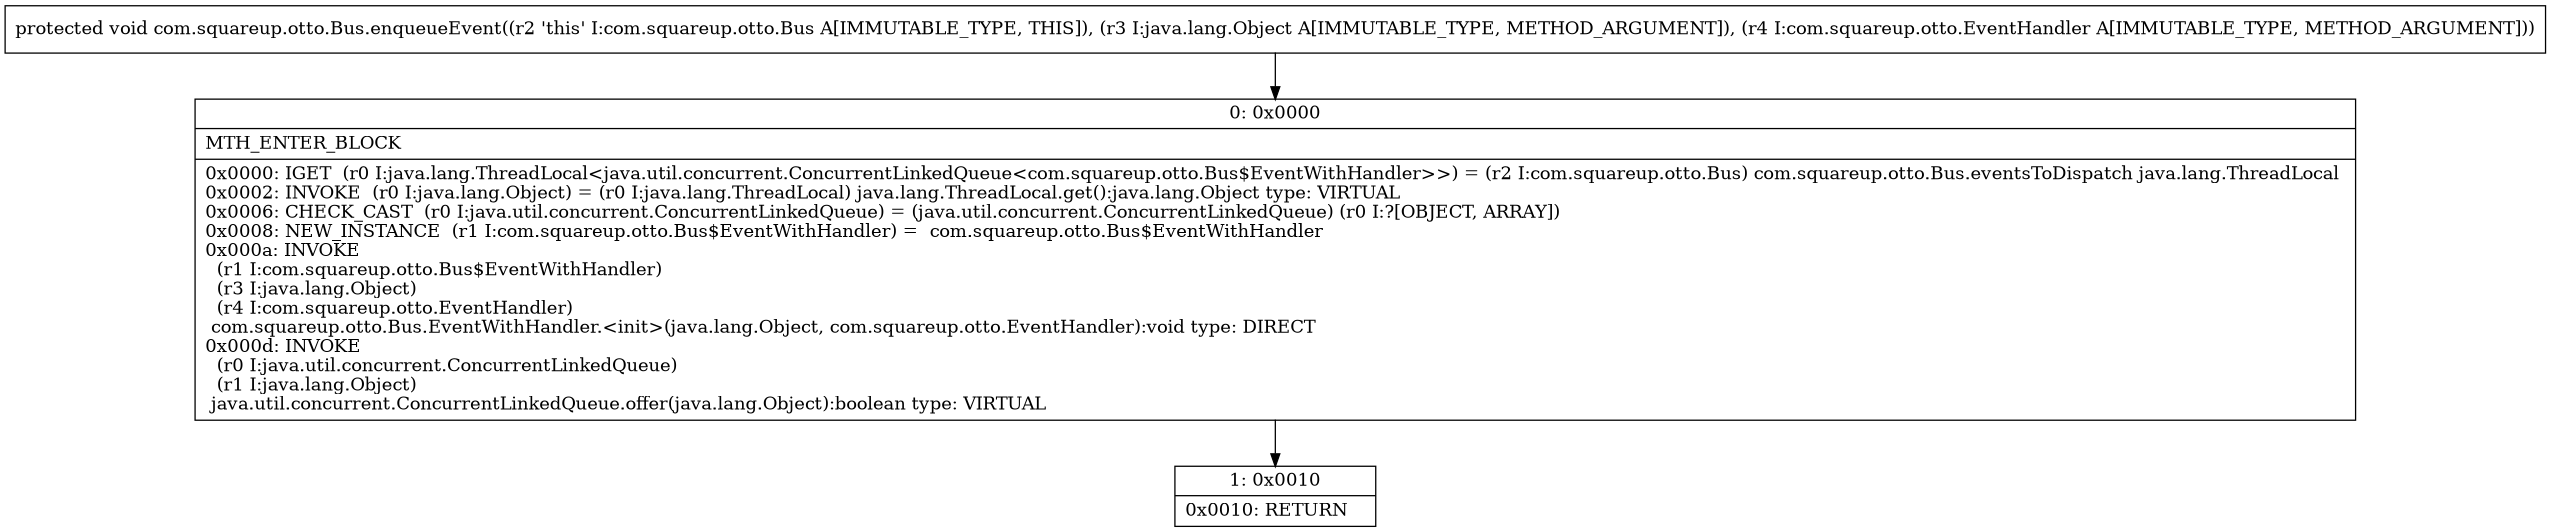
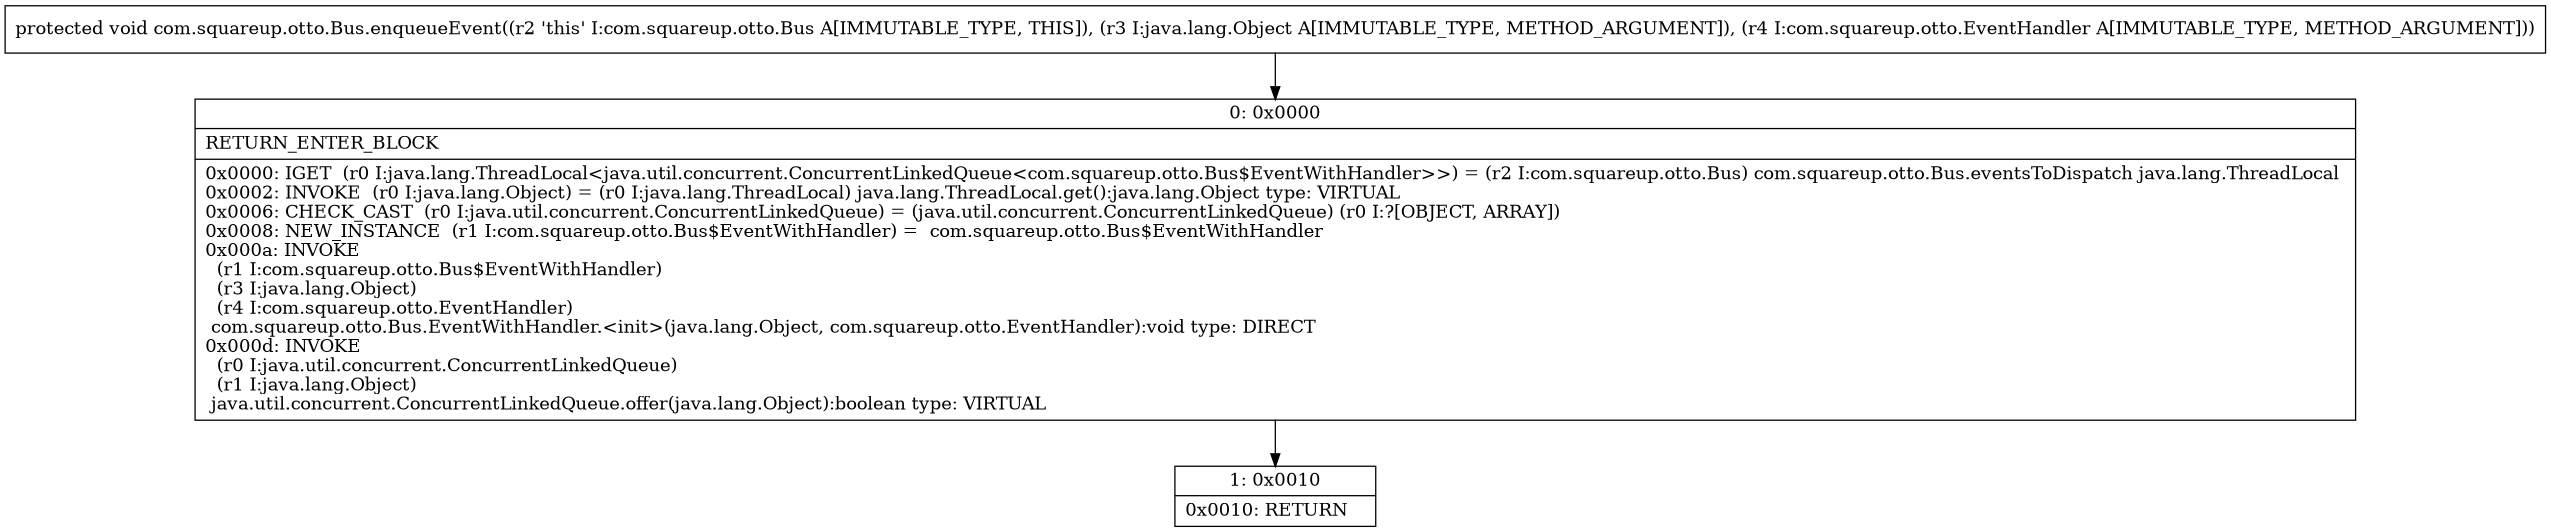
  digraph {
    node [shape=record]
-   n1 [label="{0\:\ 0x0000|MTH_ENTER_BLOCK\l|0x0000: IGET  (r0 I:java.lang.ThreadLocal\<java.util.concurrent.ConcurrentLinkedQueue\<com.squareup.otto.Bus$EventWithHandler\>\>) = (r2 I:com.squareup.otto.Bus) com.squareup.otto.Bus.eventsToDispatch java.lang.ThreadLocal \l0x0002: INVOKE  (r0 I:java.lang.Object) = (r0 I:java.lang.ThreadLocal) java.lang.ThreadLocal.get():java.lang.Object type: VIRTUAL \l0x0006: CHECK_CAST  (r0 I:java.util.concurrent.ConcurrentLinkedQueue) = (java.util.concurrent.ConcurrentLinkedQueue) (r0 I:?[OBJECT, ARRAY]) \l0x0008: NEW_INSTANCE  (r1 I:com.squareup.otto.Bus$EventWithHandler) =  com.squareup.otto.Bus$EventWithHandler \l0x000a: INVOKE  \l  (r1 I:com.squareup.otto.Bus$EventWithHandler)\l  (r3 I:java.lang.Object)\l  (r4 I:com.squareup.otto.EventHandler)\l com.squareup.otto.Bus.EventWithHandler.\<init\>(java.lang.Object, com.squareup.otto.EventHandler):void type: DIRECT \l0x000d: INVOKE  \l  (r0 I:java.util.concurrent.ConcurrentLinkedQueue)\l  (r1 I:java.lang.Object)\l java.util.concurrent.ConcurrentLinkedQueue.offer(java.lang.Object):boolean type: VIRTUAL \l}"]
+   n1 [label="{0\:\ 0x0000|RETURN_ENTER_BLOCK\l|0x0000: IGET  (r0 I:java.lang.ThreadLocal\<java.util.concurrent.ConcurrentLinkedQueue\<com.squareup.otto.Bus$EventWithHandler\>\>) = (r2 I:com.squareup.otto.Bus) com.squareup.otto.Bus.eventsToDispatch java.lang.ThreadLocal \l0x0002: INVOKE  (r0 I:java.lang.Object) = (r0 I:java.lang.ThreadLocal) java.lang.ThreadLocal.get():java.lang.Object type: VIRTUAL \l0x0006: CHECK_CAST  (r0 I:java.util.concurrent.ConcurrentLinkedQueue) = (java.util.concurrent.ConcurrentLinkedQueue) (r0 I:?[OBJECT, ARRAY]) \l0x0008: NEW_INSTANCE  (r1 I:com.squareup.otto.Bus$EventWithHandler) =  com.squareup.otto.Bus$EventWithHandler \l0x000a: INVOKE  \l  (r1 I:com.squareup.otto.Bus$EventWithHandler)\l  (r3 I:java.lang.Object)\l  (r4 I:com.squareup.otto.EventHandler)\l com.squareup.otto.Bus.EventWithHandler.\<init\>(java.lang.Object, com.squareup.otto.EventHandler):void type: DIRECT \l0x000d: INVOKE  \l  (r0 I:java.util.concurrent.ConcurrentLinkedQueue)\l  (r1 I:java.lang.Object)\l java.util.concurrent.ConcurrentLinkedQueue.offer(java.lang.Object):boolean type: VIRTUAL \l}"]
    n2 [label="{1\:\ 0x0010|0x0010: RETURN   \l}"]
    n3 [label="{protected void com.squareup.otto.Bus.enqueueEvent((r2 'this' I:com.squareup.otto.Bus A[IMMUTABLE_TYPE, THIS]), (r3 I:java.lang.Object A[IMMUTABLE_TYPE, METHOD_ARGUMENT]), (r4 I:com.squareup.otto.EventHandler A[IMMUTABLE_TYPE, METHOD_ARGUMENT])) }"]
    n1 -> n2
    n3 -> n1
  }
